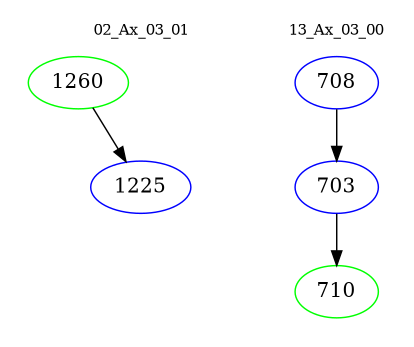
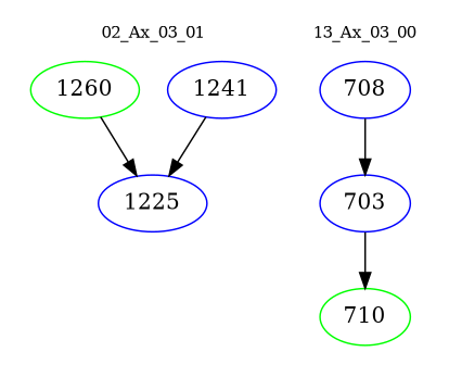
  digraph {
    node [color=blue]
    edge [color=black]
+   n1 [label=1241]
    n2 [label=1225]
    n3 [color=green label=1260]
    n4 [label=708]
    n5 [label=703]
    n6 [color=green label=710]
    subgraph cluster_1 {
      color=white
      fontsize=10
      label="02_Ax_03_01"
+     n1
      n2
      n3
    }
    subgraph cluster_2 {
      color=white
      fontsize=10
      label="13_Ax_03_00"
      n4
      n5
      n6
    }
+   n1 -> n2
    n3 -> n2
    n4 -> n5
    n5 -> n6
  }
